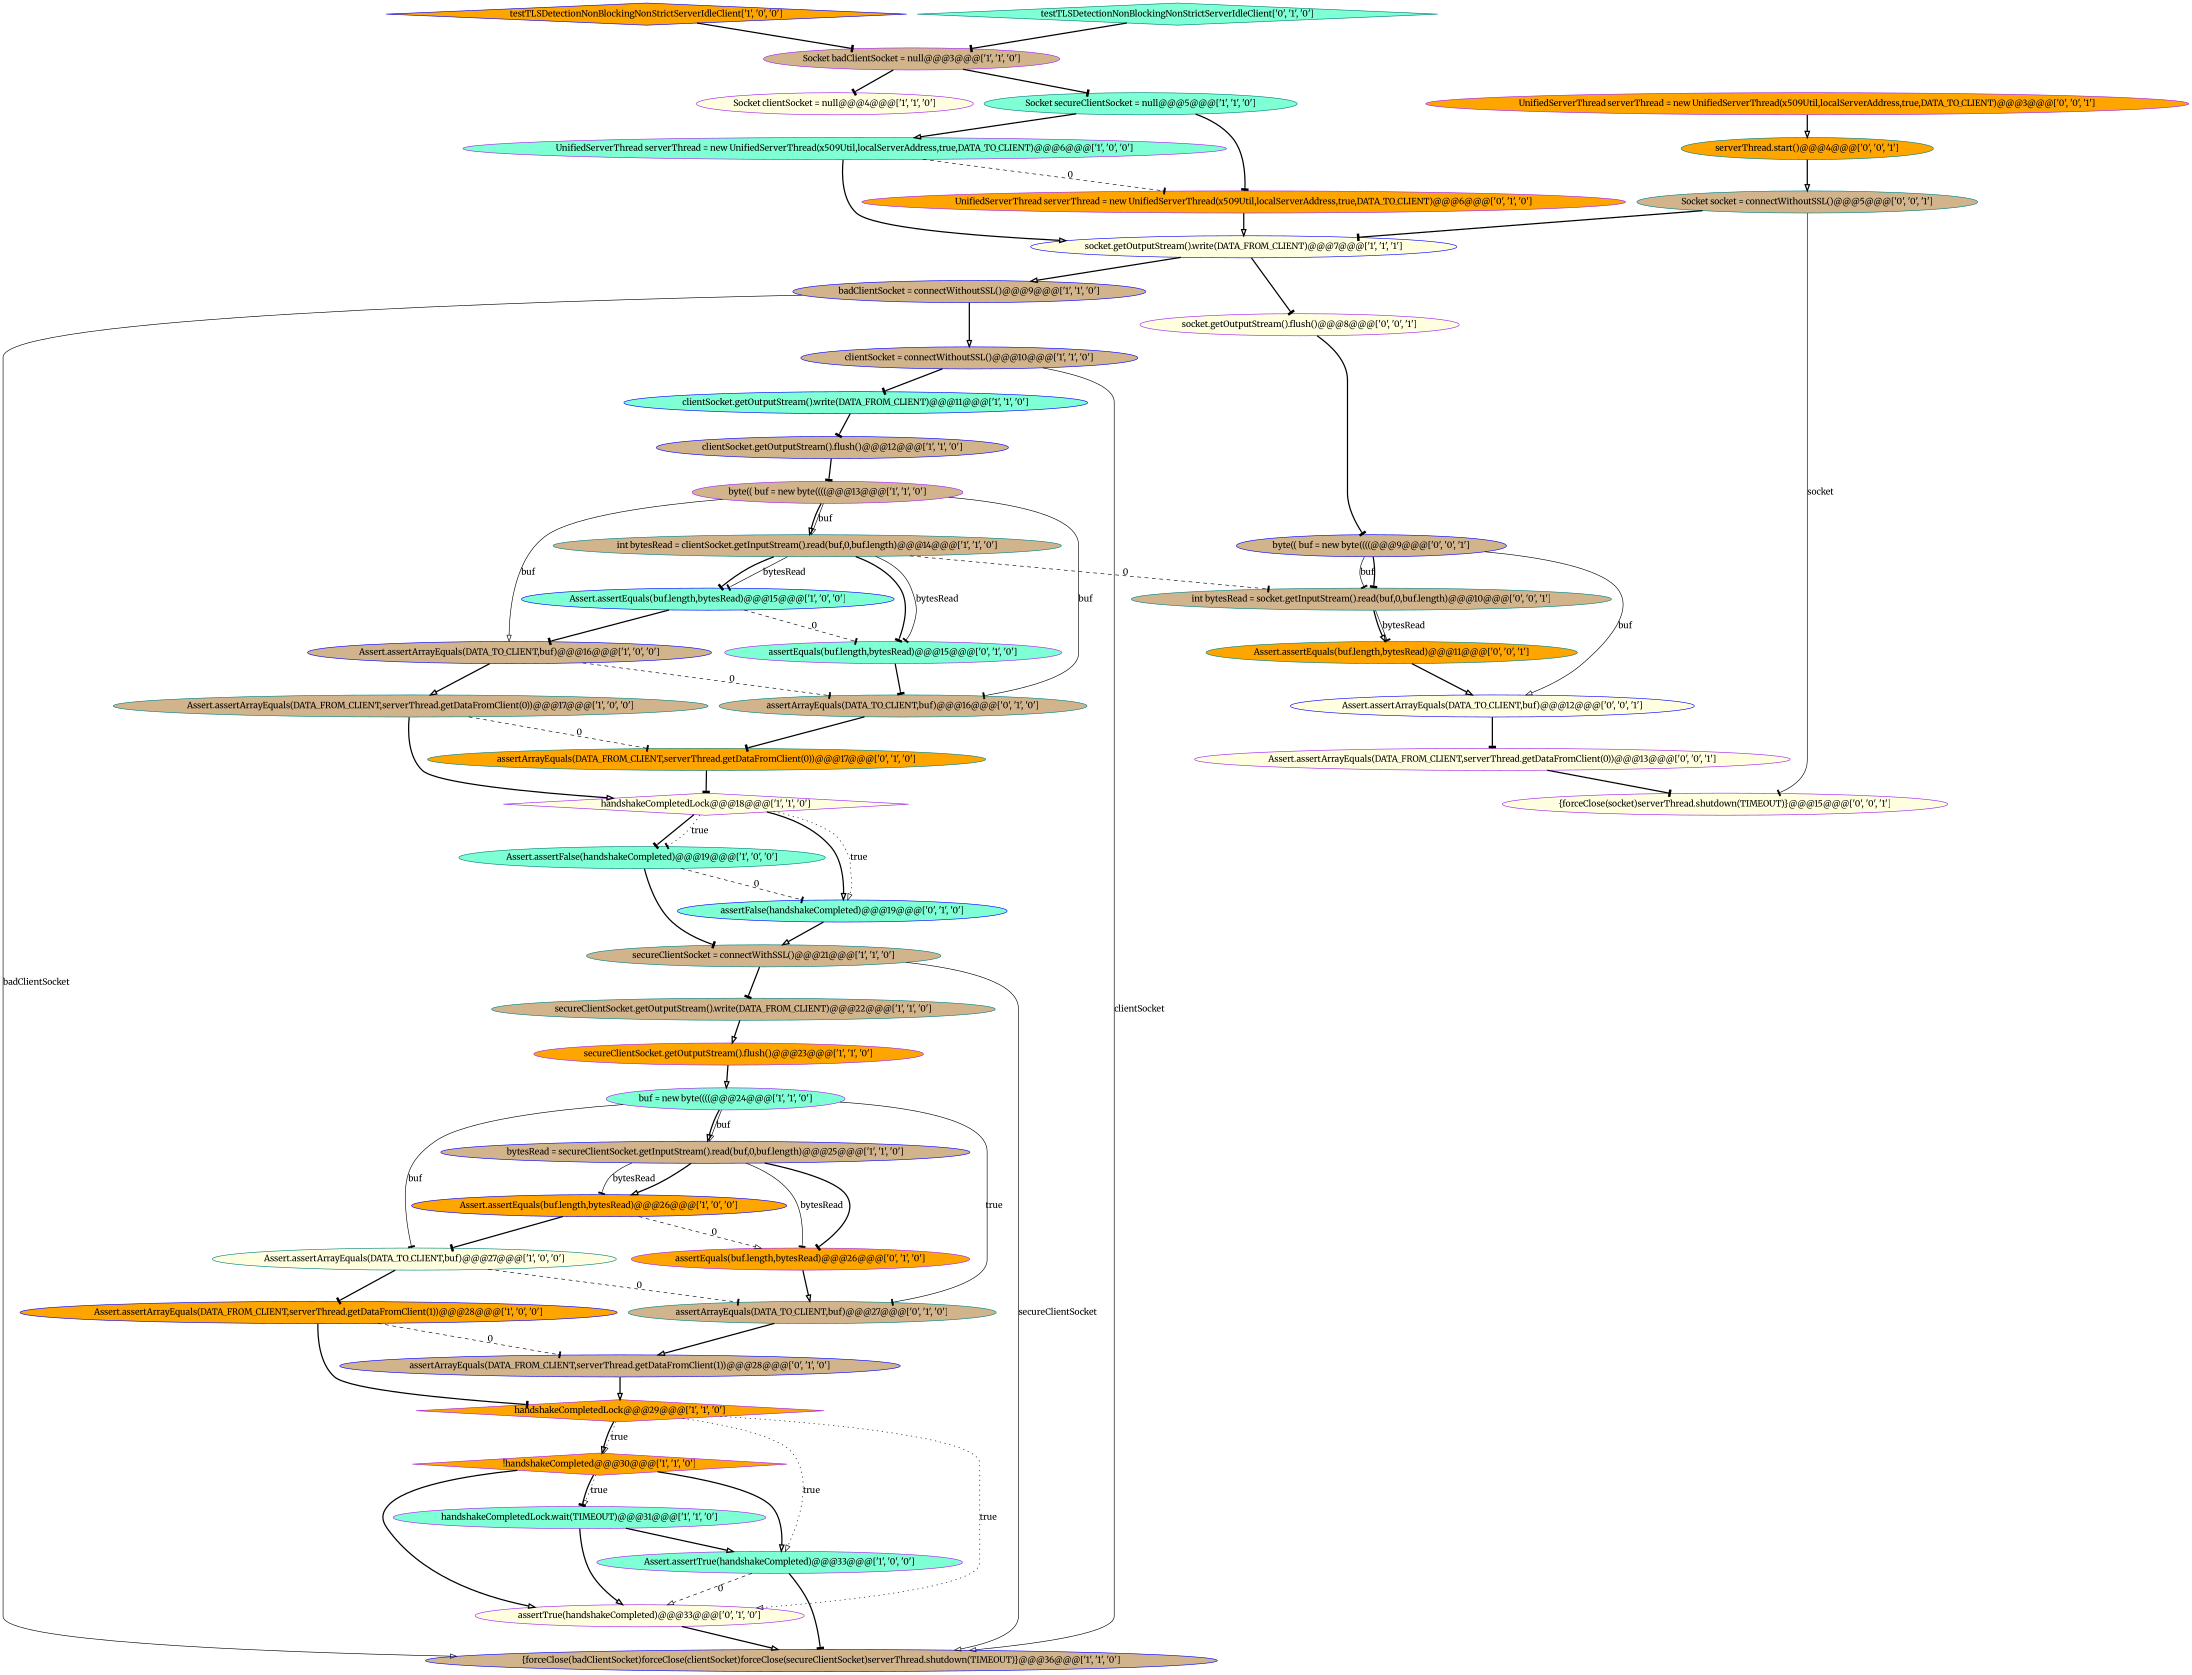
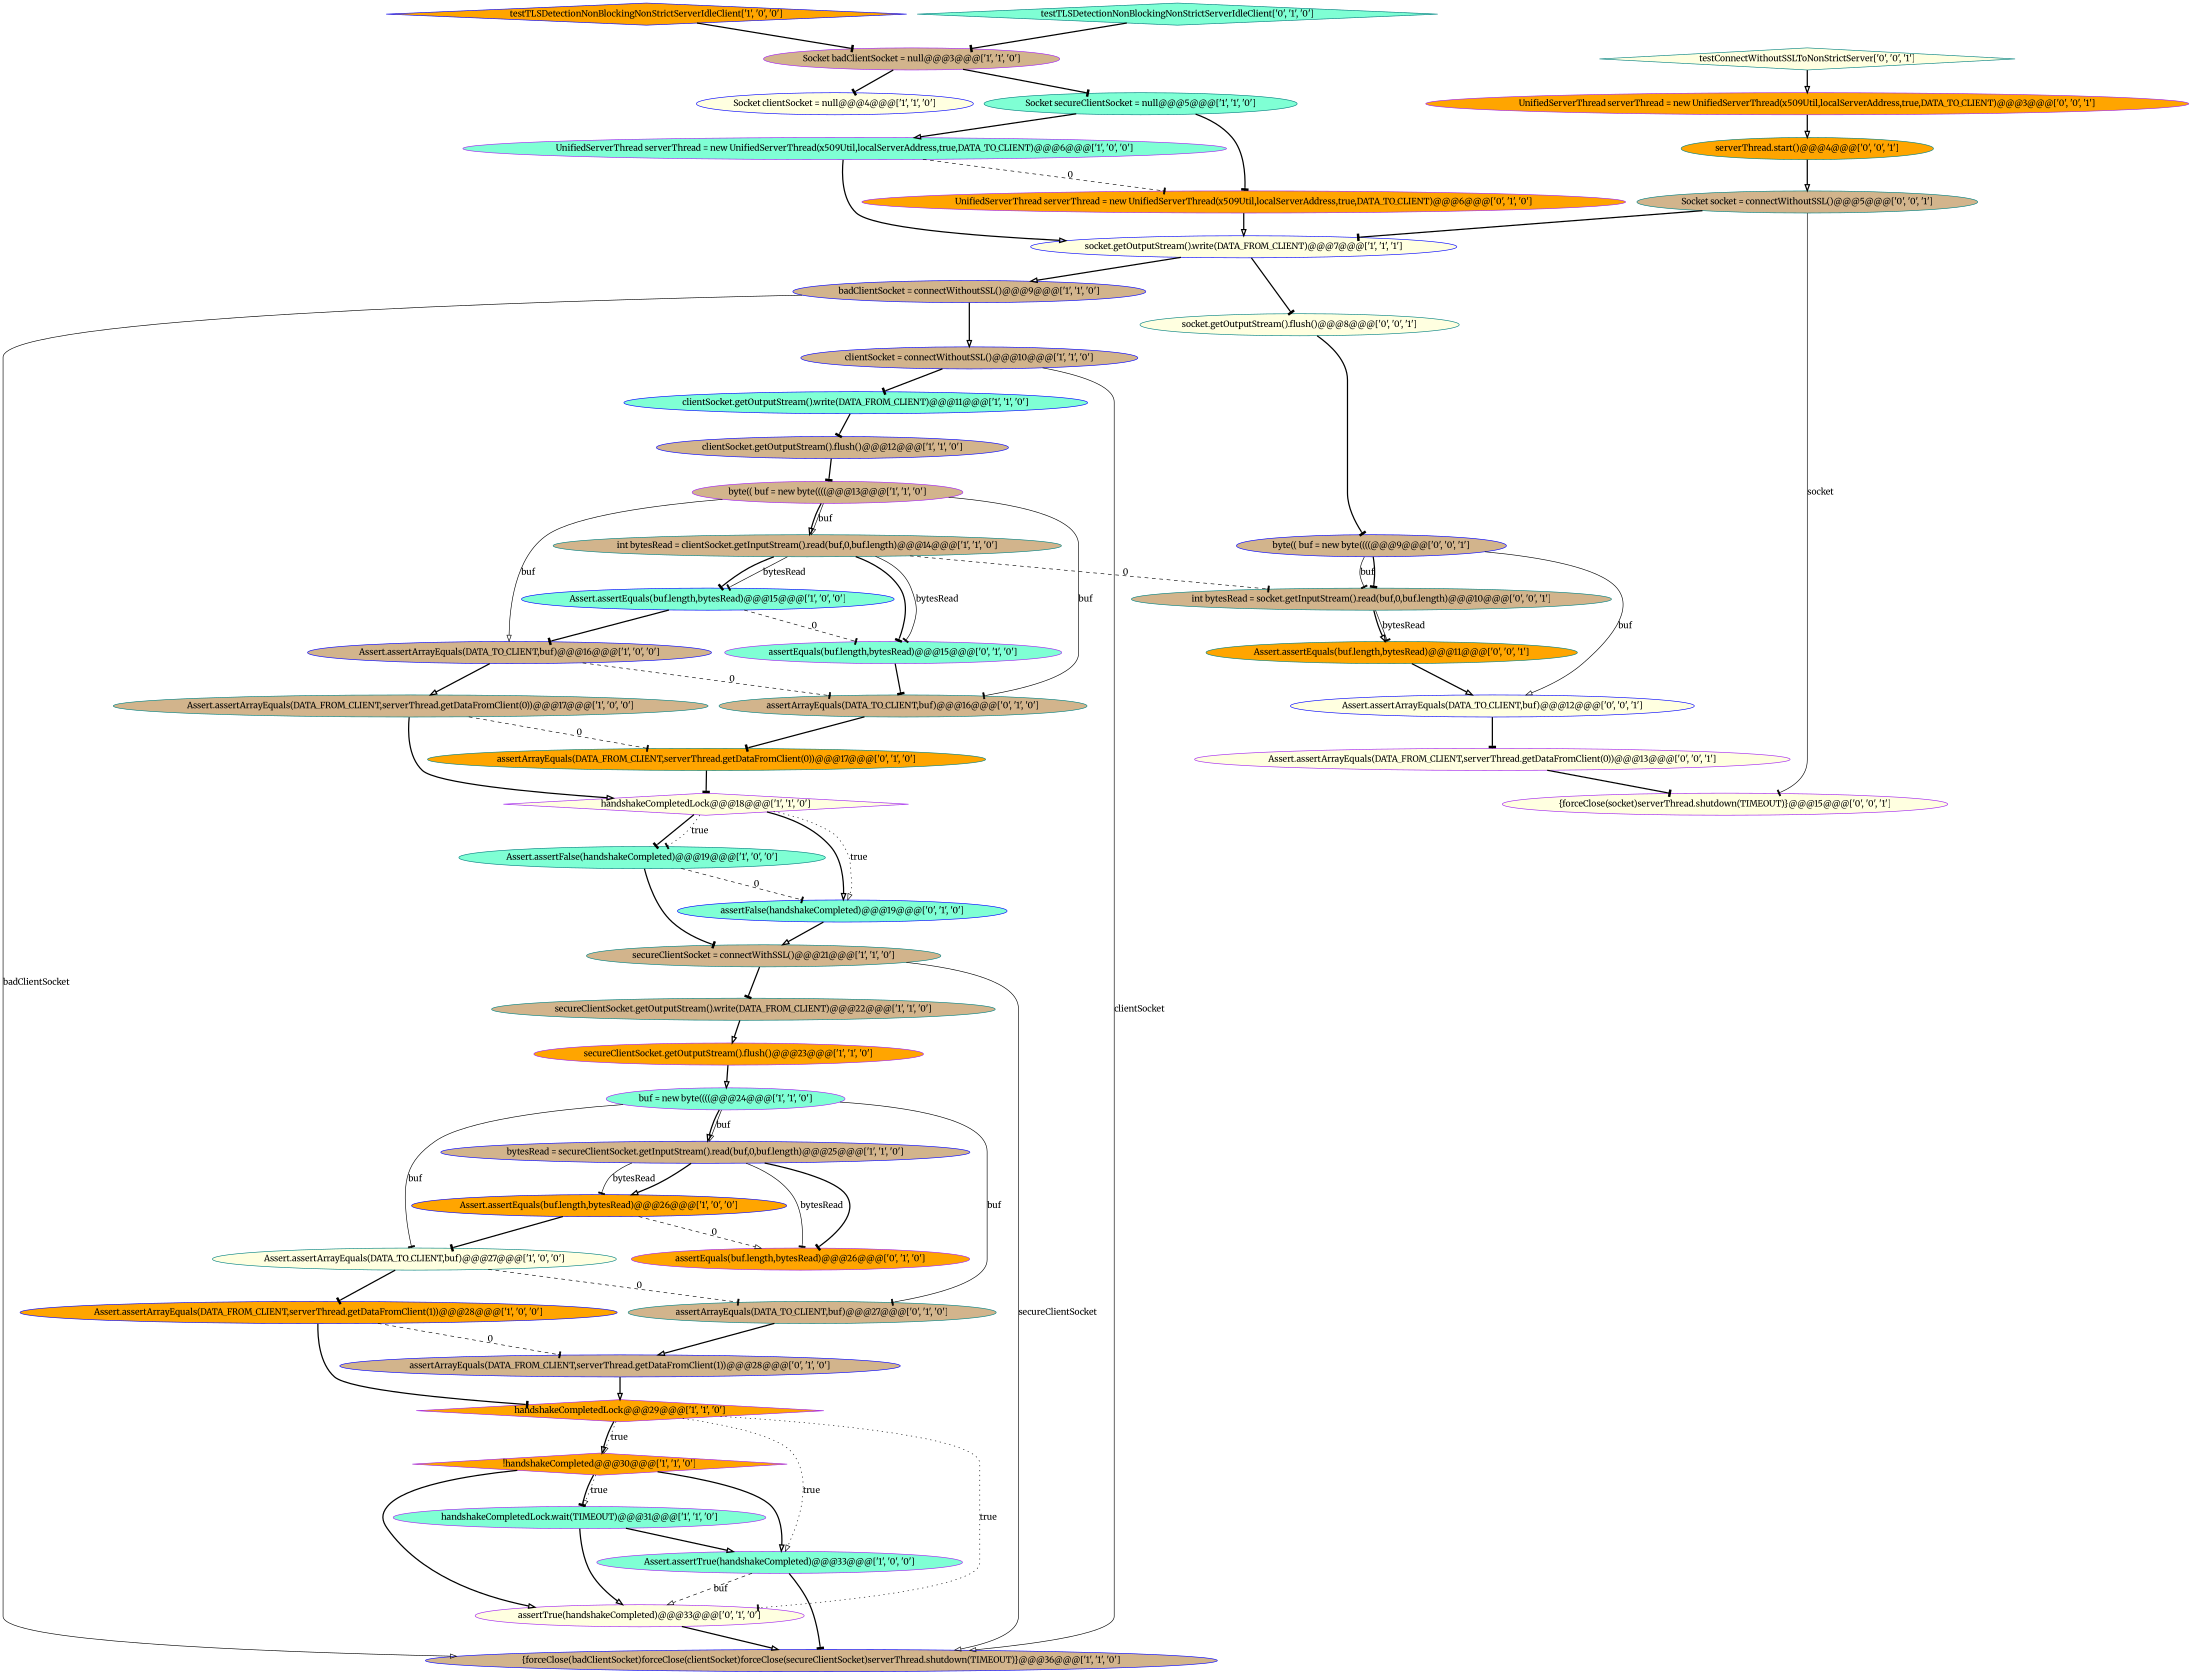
  digraph {
    fontname=Merriweather
    node [color=purple fillcolor=tan fontname=Merriweather shape=ellipse style=filled]
    edge [arrowhead=tee fontname=Merriweather style=bold]
    n1 [color=blue fillcolor=orange label="Assert.assertArrayEquals(DATA_FROM_CLIENT,serverThread.getDataFromClient(1))@@@28@@@['1', '0', '0']"]
    n2 [fillcolor=orange label="handshakeCompletedLock@@@29@@@['1', '1', '0']" shape=diamond]
    n3 [color=blue label="assertArrayEquals(DATA_FROM_CLIENT,serverThread.getDataFromClient(1))@@@28@@@['0', '1', '0']"]
    n4 [fillcolor=aquamarine label="Assert.assertTrue(handshakeCompleted)@@@33@@@['1', '0', '0']"]
    n5 [fillcolor=lightyellow label="assertTrue(handshakeCompleted)@@@33@@@['0', '1', '0']"]
    n6 [fillcolor=orange label="!handshakeCompleted@@@30@@@['1', '1', '0']" shape=diamond]
    n7 [color=blue label="badClientSocket = connectWithoutSSL()@@@9@@@['1', '1', '0']"]
    n8 [color=blue label="{forceClose(badClientSocket)forceClose(clientSocket)forceClose(secureClientSocket)serverThread.shutdown(TIMEOUT)}@@@36@@@['1', '1', '0']"]
    n9 [color=blue label="clientSocket = connectWithoutSSL()@@@10@@@['1', '1', '0']"]
    n10 [color=blue fillcolor=aquamarine label="clientSocket.getOutputStream().write(DATA_FROM_CLIENT)@@@11@@@['1', '1', '0']"]
    n11 [color=teal label="assertArrayEquals(DATA_TO_CLIENT,buf)@@@27@@@['0', '1', '0']"]
    n12 [color=teal label="secureClientSocket.getOutputStream().write(DATA_FROM_CLIENT)@@@22@@@['1', '1', '0']"]
    n13 [fillcolor=orange label="secureClientSocket.getOutputStream().flush()@@@23@@@['1', '1', '0']"]
    n14 [fillcolor=aquamarine label="buf = new byte((((@@@24@@@['1', '1', '0']"]
    n15 [color=teal fillcolor=aquamarine label="Assert.assertFalse(handshakeCompleted)@@@19@@@['1', '0', '0']"]
    n16 [color=blue fillcolor=aquamarine label="assertFalse(handshakeCompleted)@@@19@@@['0', '1', '0']"]
    n17 [color=teal label="secureClientSocket = connectWithSSL()@@@21@@@['1', '1', '0']"]
    n18 [color=blue label="bytesRead = secureClientSocket.getInputStream().read(buf,0,buf.length)@@@25@@@['1', '1', '0']"]
    n19 [fillcolor=orange label="assertEquals(buf.length,bytesRead)@@@26@@@['0', '1', '0']"]
    n20 [color=blue fillcolor=orange label="Assert.assertEquals(buf.length,bytesRead)@@@26@@@['1', '0', '0']"]
    n21 [color=teal fillcolor=lightyellow label="Assert.assertArrayEquals(DATA_TO_CLIENT,buf)@@@27@@@['1', '0', '0']"]
    n22 [fillcolor=aquamarine label="handshakeCompletedLock.wait(TIMEOUT)@@@31@@@['1', '1', '0']"]
    n23 [fillcolor=aquamarine label="UnifiedServerThread serverThread = new UnifiedServerThread(x509Util,localServerAddress,true,DATA_TO_CLIENT)@@@6@@@['1', '0', '0']"]
    n24 [fillcolor=orange label="UnifiedServerThread serverThread = new UnifiedServerThread(x509Util,localServerAddress,true,DATA_TO_CLIENT)@@@6@@@['0', '1', '0']"]
    n25 [color=blue fillcolor=lightyellow label="socket.getOutputStream().write(DATA_FROM_CLIENT)@@@7@@@['1', '1', '1']"]
-   n26 [fillcolor=lightyellow label="socket.getOutputStream().flush()@@@8@@@['0', '0', '1']"]
+   n26 [color=teal fillcolor=lightyellow label="socket.getOutputStream().flush()@@@8@@@['0', '0', '1']"]
    n27 [color=teal label="int bytesRead = socket.getInputStream().read(buf,0,buf.length)@@@10@@@['0', '0', '1']"]
    n28 [color=teal fillcolor=orange label="Assert.assertEquals(buf.length,bytesRead)@@@11@@@['0', '0', '1']"]
    n29 [color=blue fillcolor=lightyellow label="Assert.assertArrayEquals(DATA_TO_CLIENT,buf)@@@12@@@['0', '0', '1']"]
    n30 [color=teal label="Socket socket = connectWithoutSSL()@@@5@@@['0', '0', '1']"]
    n31 [fillcolor=lightyellow label="{forceClose(socket)serverThread.shutdown(TIMEOUT)}@@@15@@@['0', '0', '1']"]
    n32 [color=teal fillcolor=orange label="serverThread.start()@@@4@@@['0', '0', '1']"]
    n33 [color=blue fillcolor=aquamarine label="Assert.assertEquals(buf.length,bytesRead)@@@15@@@['1', '0', '0']"]
    n34 [color=blue label="Assert.assertArrayEquals(DATA_TO_CLIENT,buf)@@@16@@@['1', '0', '0']"]
    n35 [fillcolor=aquamarine label="assertEquals(buf.length,bytesRead)@@@15@@@['0', '1', '0']"]
    n36 [color=teal label="Assert.assertArrayEquals(DATA_FROM_CLIENT,serverThread.getDataFromClient(0))@@@17@@@['1', '0', '0']"]
    n37 [color=teal label="assertArrayEquals(DATA_TO_CLIENT,buf)@@@16@@@['0', '1', '0']"]
    n38 [fillcolor=lightyellow label="Assert.assertArrayEquals(DATA_FROM_CLIENT,serverThread.getDataFromClient(0))@@@13@@@['0', '0', '1']"]
    n39 [fillcolor=lightyellow label="handshakeCompletedLock@@@18@@@['1', '1', '0']" shape=diamond]
    n40 [color=teal fillcolor=orange label="assertArrayEquals(DATA_FROM_CLIENT,serverThread.getDataFromClient(0))@@@17@@@['0', '1', '0']"]
    n41 [fillcolor=orange label="UnifiedServerThread serverThread = new UnifiedServerThread(x509Util,localServerAddress,true,DATA_TO_CLIENT)@@@3@@@['0', '0', '1']"]
    n42 [color=blue label="byte(( buf = new byte((((@@@9@@@['0', '0', '1']"]
    n43 [color=blue label="clientSocket.getOutputStream().flush()@@@12@@@['1', '1', '0']"]
    n44 [label="byte(( buf = new byte((((@@@13@@@['1', '1', '0']"]
    n45 [color=teal label="int bytesRead = clientSocket.getInputStream().read(buf,0,buf.length)@@@14@@@['1', '1', '0']"]
    n46 [color=teal fillcolor=aquamarine label="Socket secureClientSocket = null@@@5@@@['1', '1', '0']"]
    n47 [color=blue fillcolor=orange label="testTLSDetectionNonBlockingNonStrictServerIdleClient['1', '0', '0']" shape=diamond]
    n48 [label="Socket badClientSocket = null@@@3@@@['1', '1', '0']"]
-   n49 [fillcolor=lightyellow label="Socket clientSocket = null@@@4@@@['1', '1', '0']"]
+   n49 [color=blue fillcolor=lightyellow label="Socket clientSocket = null@@@4@@@['1', '1', '0']"]
+   n50 [color=teal fillcolor=lightyellow label="testConnectWithoutSSLToNonStrictServer['0', '0', '1']" shape=diamond]
    n51 [color=teal fillcolor=aquamarine label="testTLSDetectionNonBlockingNonStrictServerIdleClient['0', '1', '0']" shape=diamond]
    n1 -> n2
    n1 -> n3 [label=0 style=dashed]
    n2 -> n4 [arrowhead=onormal label=true style=dotted]
-   n2 -> n5 [arrowhead=onormal label=true style=dotted]
+   n2 -> n5 [label=true style=dotted]
    n2 -> n6 [arrowhead=onormal]
    n2 -> n6 [arrowhead=onormal label=true style=dotted]
    n3 -> n2 [arrowhead=onormal]
-   n4 -> n5 [arrowhead=onormal label=0 style=dashed]
+   n4 -> n5 [arrowhead=onormal label=buf style=dashed]
    n4 -> n8
    n5 -> n8 [arrowhead=onormal]
    n6 -> n4 [arrowhead=onormal]
    n6 -> n5 [arrowhead=onormal]
    n6 -> n22
    n6 -> n22 [arrowhead=onormal label=true style=dotted]
    n7 -> n8 [arrowhead=onormal label=badClientSocket style=solid]
    n7 -> n9 [arrowhead=onormal]
    n9 -> n8 [arrowhead=onormal label=clientSocket style=solid]
    n9 -> n10
    n10 -> n43
    n11 -> n3 [arrowhead=onormal]
    n12 -> n13 [arrowhead=onormal]
    n13 -> n14 [arrowhead=onormal]
-   n14 -> n11 [label=true style=solid]
+   n14 -> n11 [label=buf style=solid]
    n14 -> n18 [arrowhead=onormal label=buf style=solid]
    n14 -> n18 [arrowhead=onormal]
    n14 -> n21 [label=buf style=solid]
    n15 -> n16 [label=0 style=dashed]
    n15 -> n17
    n16 -> n17 [arrowhead=onormal]
    n17 -> n8 [arrowhead=onormal label=secureClientSocket style=solid]
    n17 -> n12
    n18 -> n19 [label=bytesRead style=solid]
    n18 -> n19
    n18 -> n20 [arrowhead=onormal]
    n18 -> n20 [label=bytesRead style=solid]
-   n19 -> n11 [arrowhead=onormal]
    n20 -> n19 [arrowhead=onormal label=0 style=dashed]
    n20 -> n21
    n21 -> n1
    n21 -> n11 [label=0 style=dashed]
    n22 -> n4 [arrowhead=onormal]
    n22 -> n5 [arrowhead=onormal]
    n23 -> n24 [label=0 style=dashed]
    n23 -> n25 [arrowhead=onormal]
    n24 -> n25 [arrowhead=onormal]
    n25 -> n7 [arrowhead=onormal]
    n25 -> n26
    n26 -> n42
    n27 -> n28 [label=bytesRead style=solid]
    n27 -> n28 [arrowhead=onormal]
    n28 -> n29 [arrowhead=onormal]
    n29 -> n38
    n30 -> n25
    n30 -> n31 [label=socket style=solid]
    n32 -> n30 [arrowhead=onormal]
    n33 -> n34
    n33 -> n35 [label=0 style=dashed]
    n34 -> n36 [arrowhead=onormal]
    n34 -> n37 [label=0 style=dashed]
    n35 -> n37
    n36 -> n39 [arrowhead=onormal]
    n36 -> n40 [label=0 style=dashed]
    n37 -> n40
    n38 -> n31
    n39 -> n15
    n39 -> n15 [label=true style=dotted]
    n39 -> n16 [arrowhead=onormal]
    n39 -> n16 [arrowhead=onormal label=true style=dotted]
    n40 -> n39
    n41 -> n32 [arrowhead=onormal]
    n42 -> n27 [label=buf style=solid]
    n42 -> n27
    n42 -> n29 [arrowhead=onormal label=buf style=solid]
    n43 -> n44
    n44 -> n34 [arrowhead=onormal label=buf style=solid]
    n44 -> n37 [label=buf style=solid]
    n44 -> n45 [arrowhead=onormal label=buf style=solid]
    n44 -> n45 [arrowhead=onormal]
    n45 -> n27 [label=0 style=dashed]
    n45 -> n33 [label=bytesRead style=solid]
    n45 -> n33
    n45 -> n35
    n45 -> n35 [label=bytesRead style=solid]
    n46 -> n23 [arrowhead=onormal]
    n46 -> n24
    n47 -> n48
    n48 -> n46
    n48 -> n49
+   n50 -> n41 [arrowhead=onormal]
    n51 -> n48
  }
